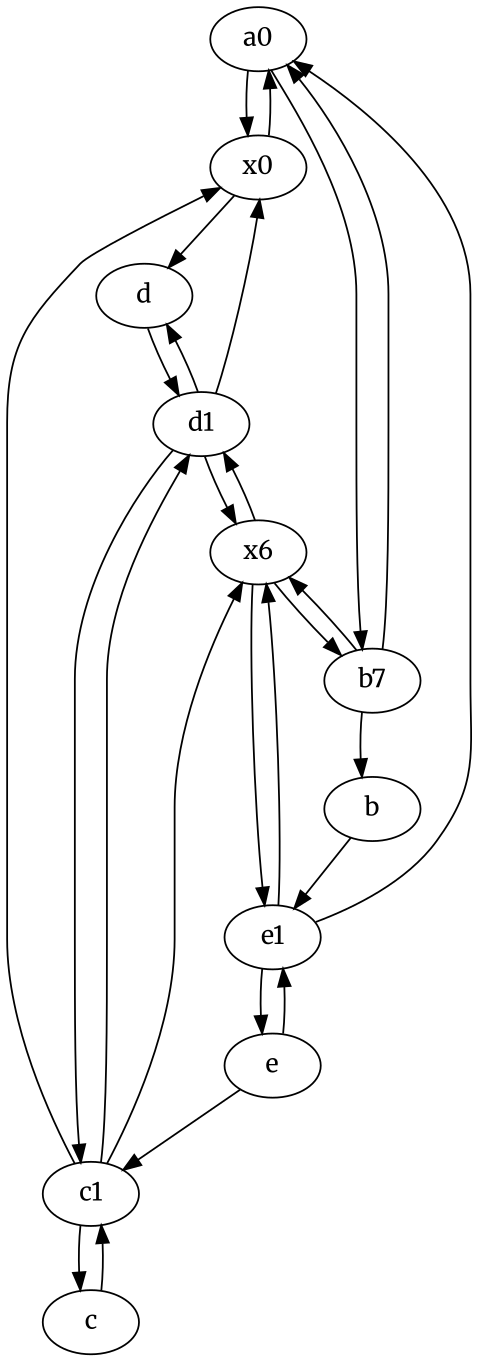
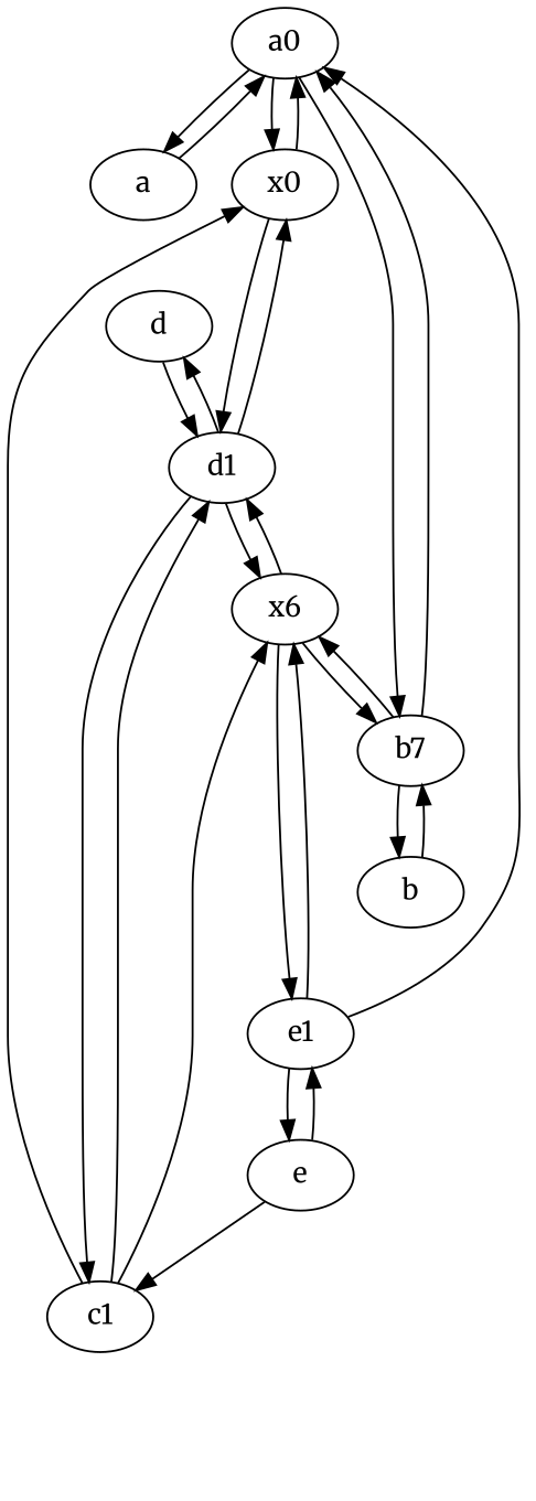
  digraph {
    fontname=Merriweather
    node [fontname=Merriweather]
    edge [fontname=Merriweather]
    n1 [label=a0]
+   a
    x0
    n4 [label=b7]
-   c
    c1
    d1
    n8 [label=x6]
    d
    e1
    e
    b
+   n1 -> a
    n1 -> x0
    n1 -> n4
+   a -> n1
    x0 -> n1
-   x0 -> d
+   x0 -> d1
    n4 -> n1
    n4 -> n8
    n4 -> b
-   c -> c1
    c1 -> x0
-   c1 -> c
    c1 -> d1
    c1 -> n8
    d1 -> x0
    d1 -> c1
    d1 -> n8
    d1 -> d
    n8 -> n4
    n8 -> d1
    n8 -> e1
    d -> d1
    e1 -> n1
    e1 -> n8
    e1 -> e
    e -> c1
    e -> e1
-   b -> e1
+   b -> n4
  }
